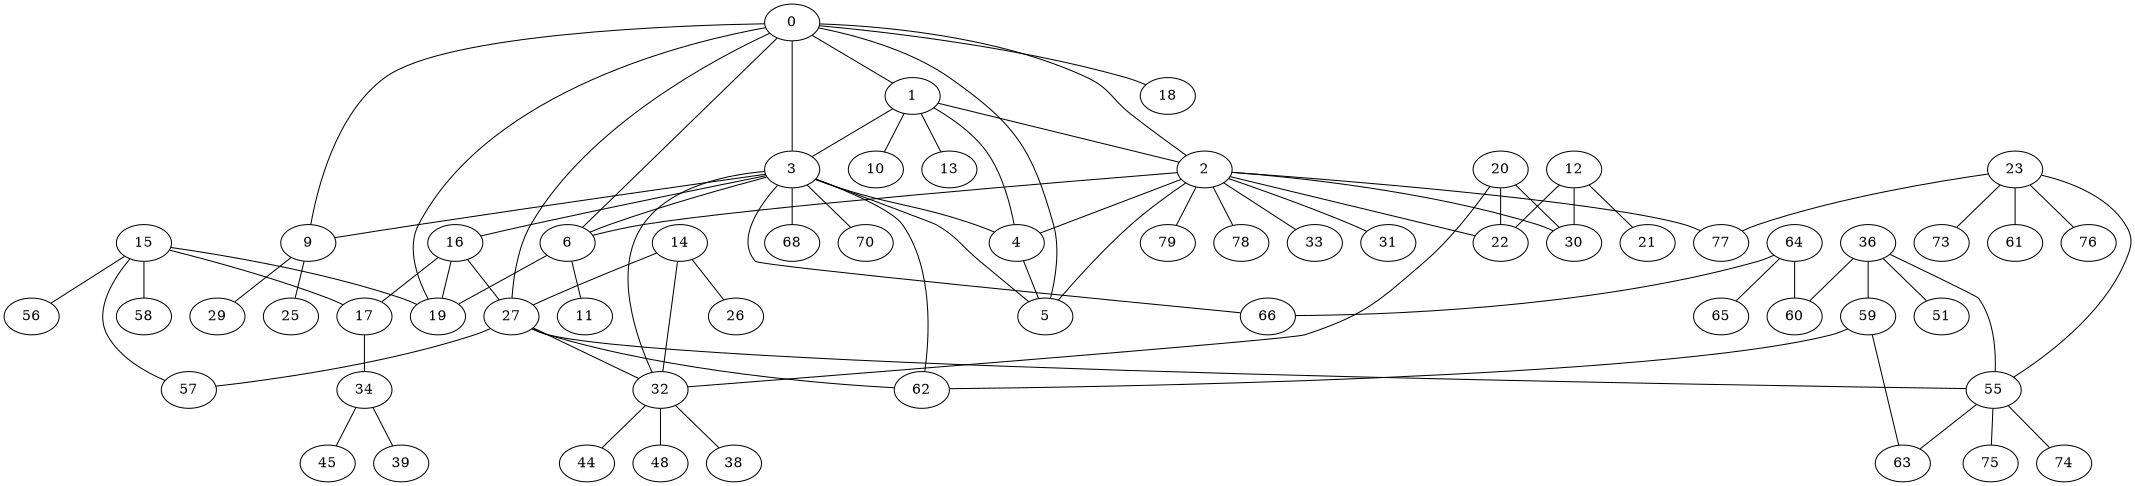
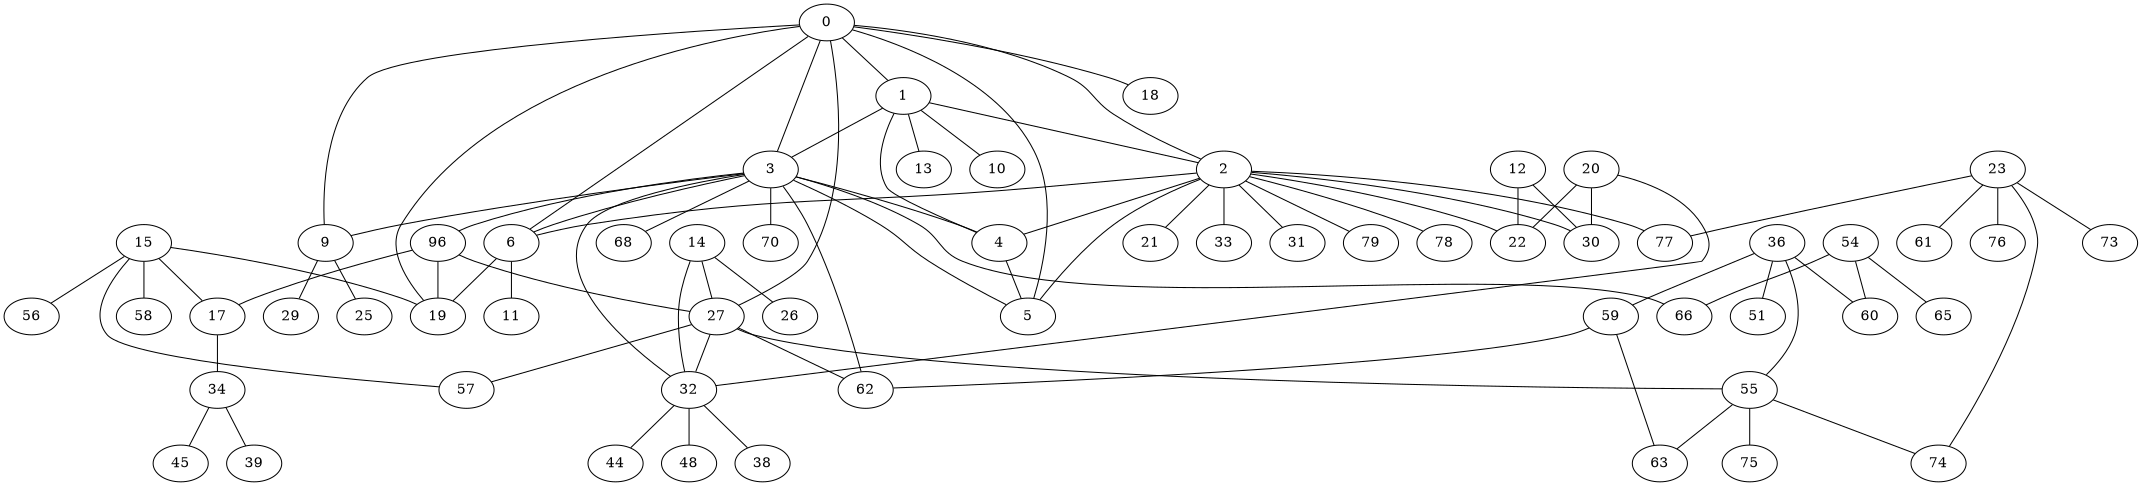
  graph {
    0
    9
    1
    5
    6
    18
    2
    19
    3
    n10 [label=27]
    25
    29
    10
    4
    13
    11
    33
    22
    30
    31
    79
    77
    78
    68
    70
    32
-   16
+   16 [label=96]
    62
    66
    57
    55
    44
    48
    38
    17
    74
    75
    63
    34
    12
    21
    14
    26
    15
    58
    56
    45
    39
    20
    23
    73
    61
    76
    36
    51
    59
    60
-   54 [label=64]
+   54
    65
    0 -- 9
    0 -- 1
    0 -- 5
    0 -- 6
    0 -- 18
    0 -- 2
    0 -- 19
    0 -- 3
    0 -- n10
    9 -- 25
    9 -- 29
    1 -- 2
    1 -- 3
    1 -- 10
    1 -- 4
    1 -- 13
    6 -- 19
    6 -- 11
    2 -- 5
    2 -- 6
    2 -- 4
    2 -- 33
    2 -- 22
    2 -- 30
    2 -- 31
    2 -- 79
    2 -- 77
    2 -- 78
    3 -- 9
    3 -- 5
    3 -- 6
    3 -- 4
    3 -- 68
    3 -- 70
    3 -- 32
    3 -- 16
    3 -- 62
    3 -- 66
    n10 -- 32
    n10 -- 62
    n10 -- 57
    n10 -- 55
    4 -- 5
    32 -- 44
    32 -- 48
    32 -- 38
    16 -- 19
    16 -- n10
    16 -- 17
    55 -- 74
    55 -- 75
    55 -- 63
    17 -- 34
    34 -- 45
    34 -- 39
    12 -- 22
    12 -- 30
-   12 -- 21
+   2 -- 21
    14 -- n10
    14 -- 32
    14 -- 26
    15 -- 19
    15 -- 57
    15 -- 17
    15 -- 58
    15 -- 56
    20 -- 22
    20 -- 30
    20 -- 32
    23 -- 77
-   23 -- 55
+   23 -- 74
    23 -- 73
    23 -- 61
    23 -- 76
    36 -- 55
    36 -- 51
    36 -- 59
    36 -- 60
    59 -- 62
    59 -- 63
    54 -- 66
    54 -- 60
    54 -- 65
  }
